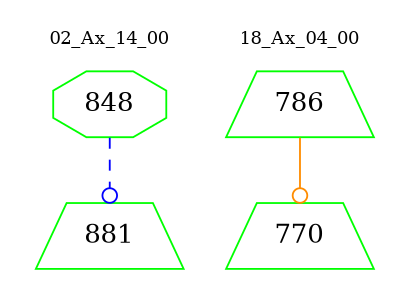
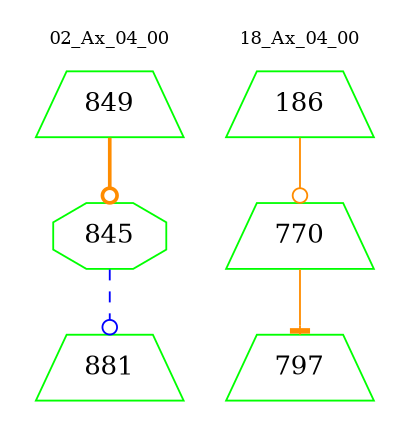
  digraph {
    node [color=green shape=trapezium]
    edge [arrowhead=odot color=darkorange style=solid]
-   n2 [label=848 shape=octagon]
+   n1 [label=849]
+   n2 [label=845 shape=octagon]
    n3 [label=881]
-   n4 [label=786]
+   n4 [label=186]
    n5 [label=770]
+   n6 [label=797]
    subgraph cluster_1 {
      color=white
      fontsize=10
-     label="02_Ax_14_00"
+     label="02_Ax_04_00"
+     n1
      n2
      n3
    }
    subgraph cluster_2 {
      color=white
      fontsize=10
      label="18_Ax_04_00"
      n4
      n5
+     n6
    }
+   n1 -> n2 [style=bold]
    n2 -> n3 [color=blue style=dashed]
    n4 -> n5
+   n5 -> n6 [arrowhead=tee]
  }
